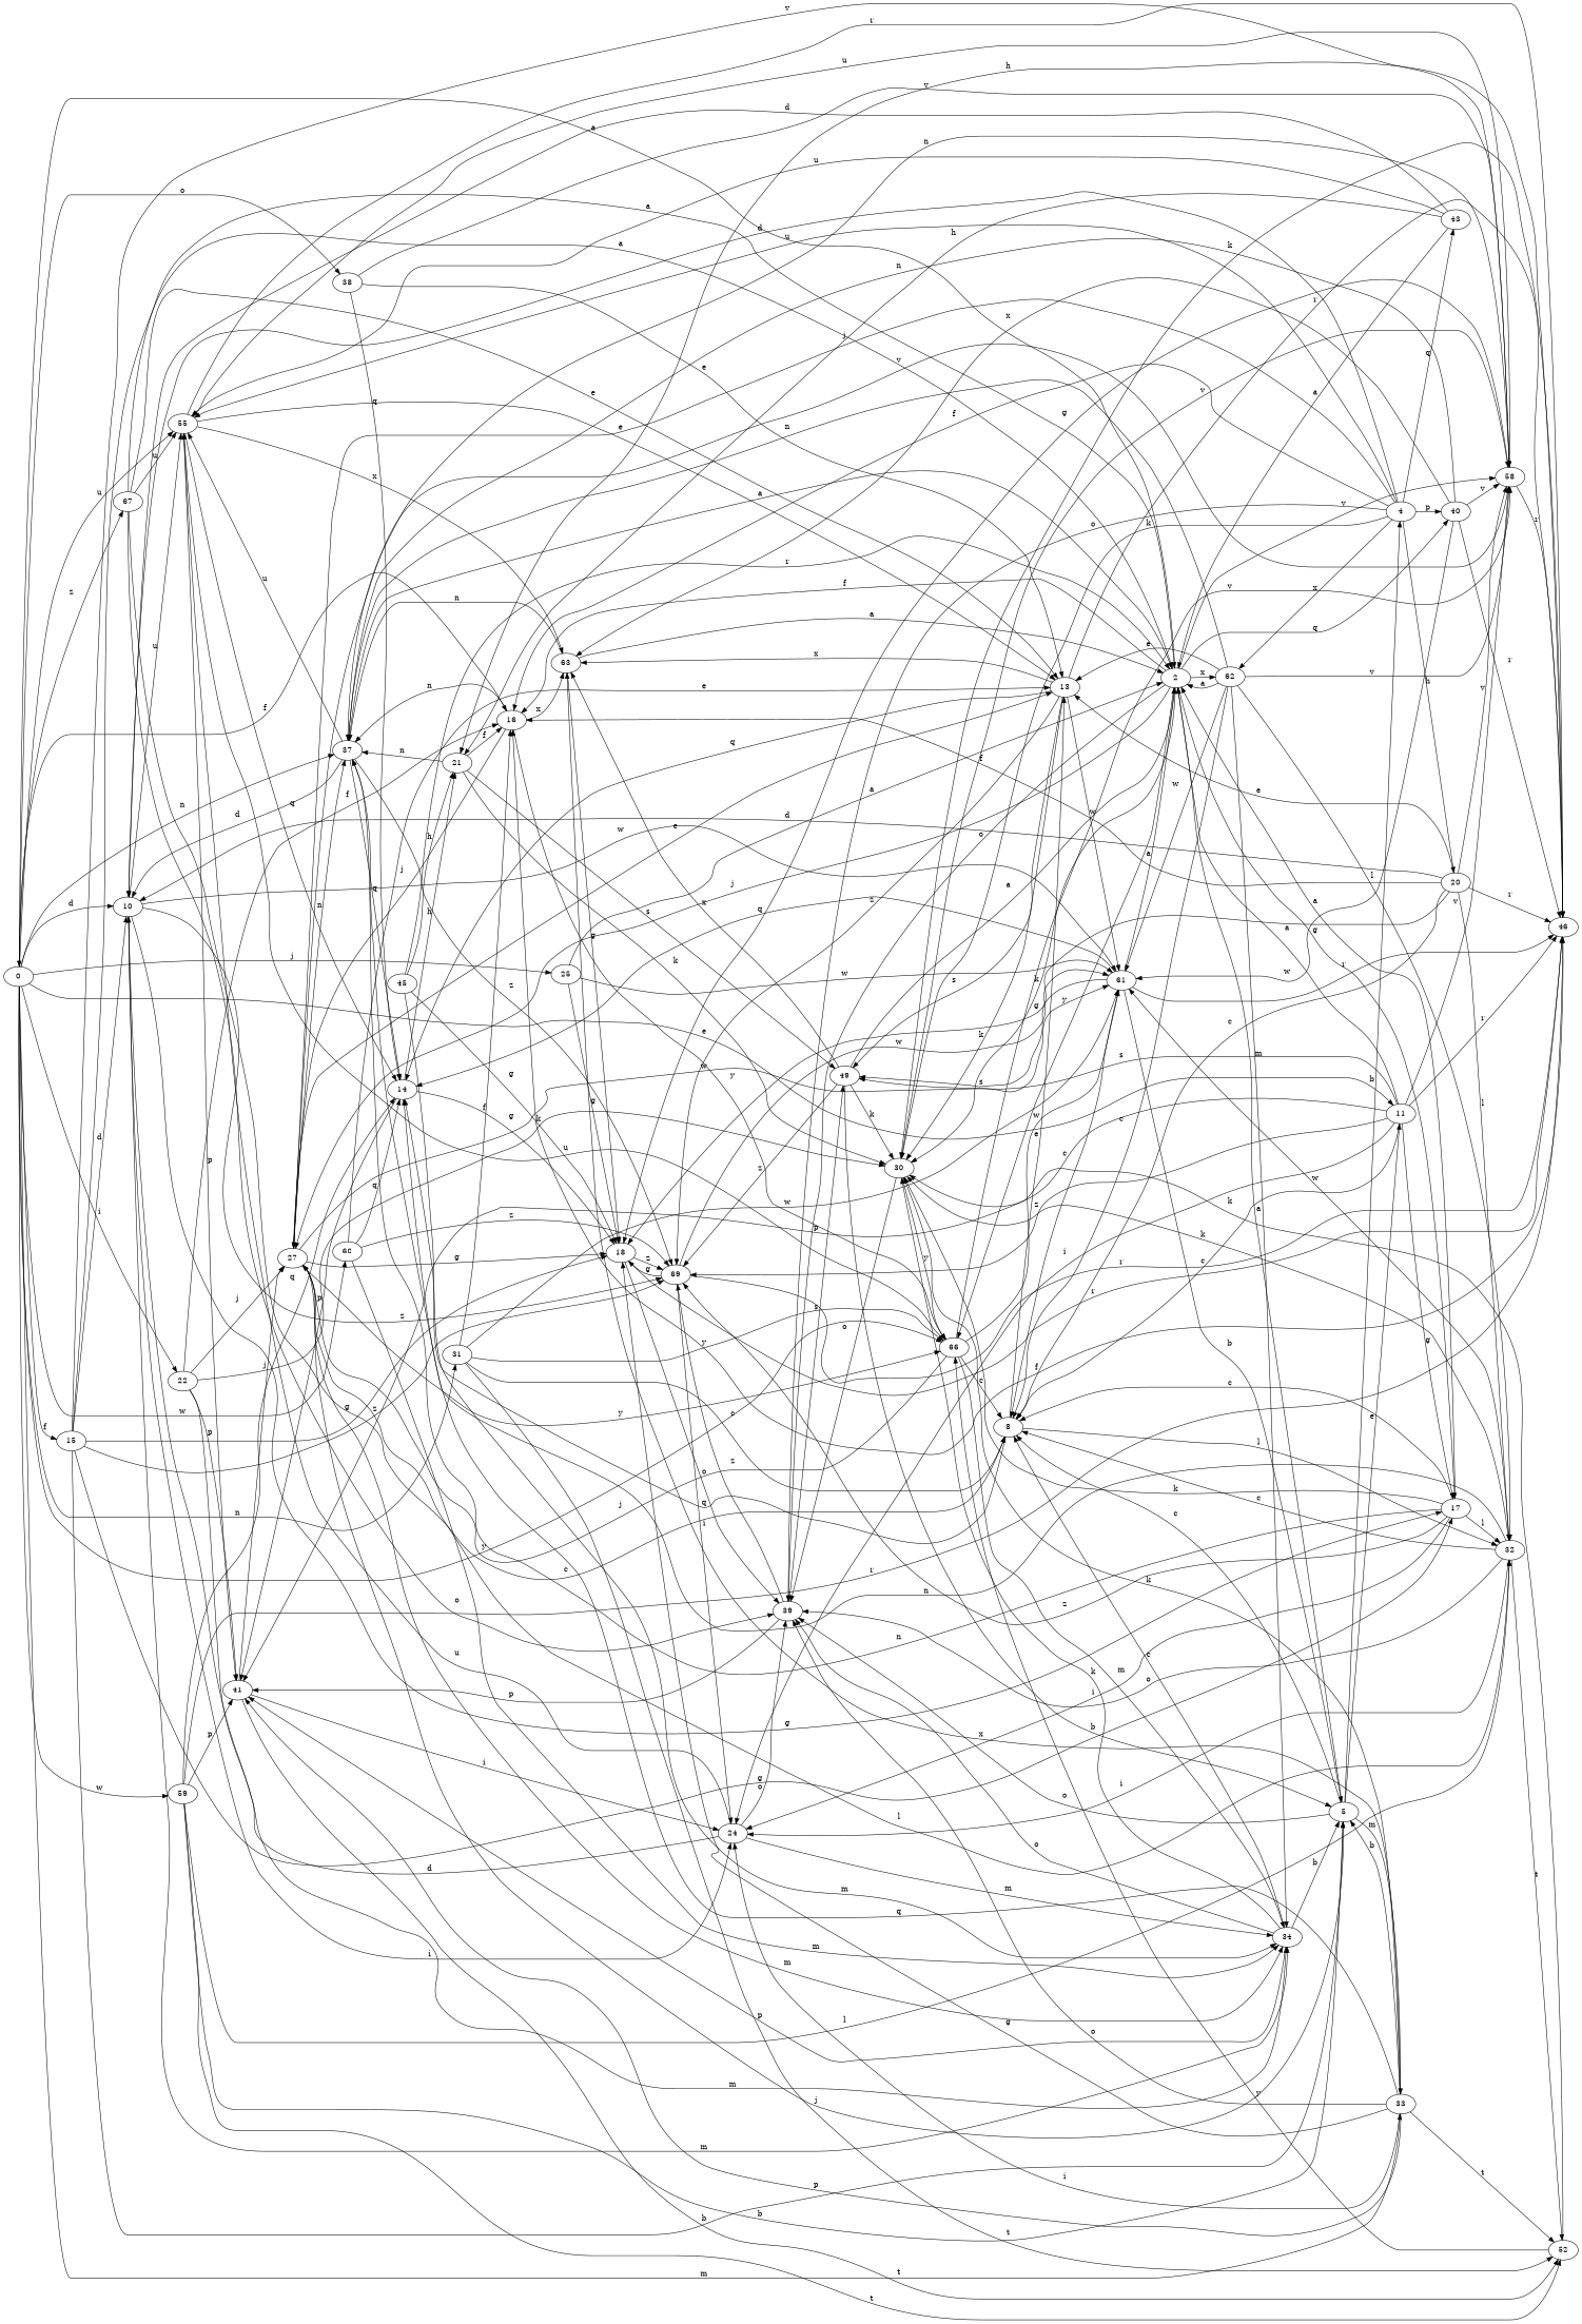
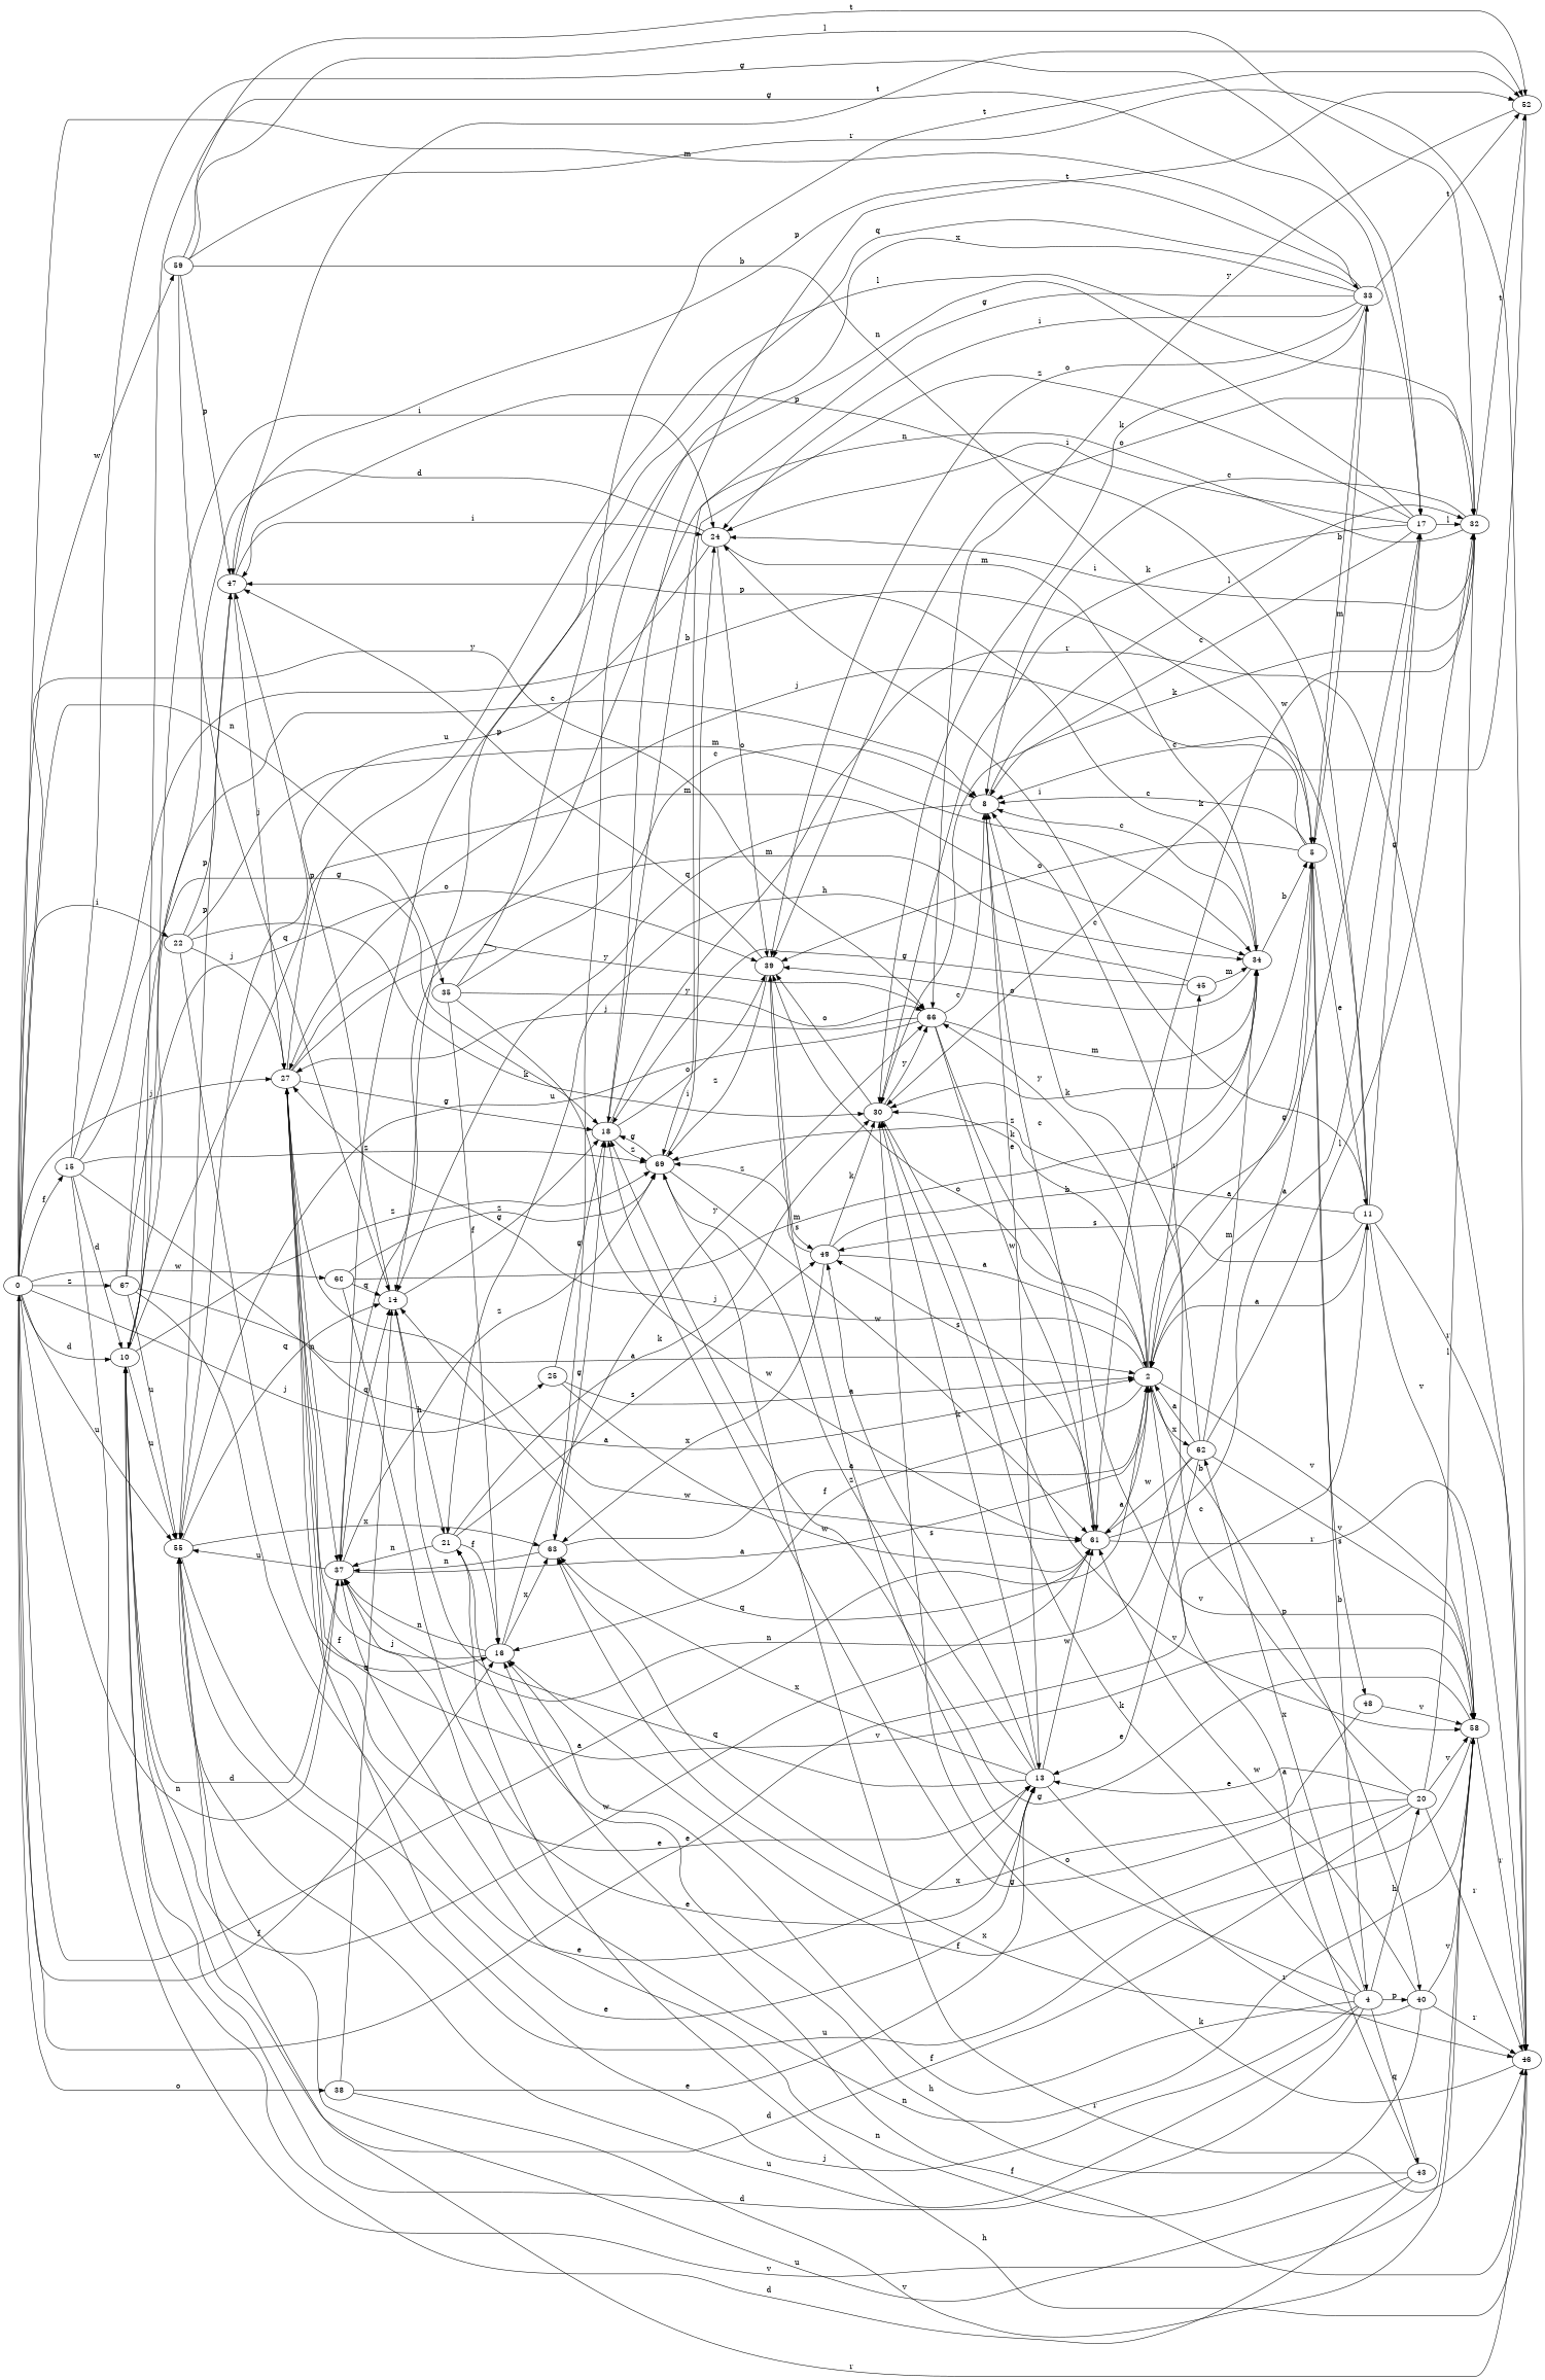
  strict digraph {
    rankdir=LR
    0
    10
    11
    15
    16
    22
    25
    27
    33
-   35 [label=31]
+   35
    37
    38
    55
    59
    60
    66
    67
    17
    24
    34
    61
    69
    2
    58
    8
-   41
+   41 [label=47]
    46
    49
    5
    18
    63
    30
    13
    32
    39
    n36 [label=14]
    52
    40
    45
    62
    21
    4
    20
    43
+   48
    0 -> 10 [label=d]
    0 -> 11 [label=e]
    0 -> 15 [label=f]
    0 -> 16 [label=f]
    0 -> 22 [label=i]
    0 -> 25 [label=j]
+   0 -> 27 [label=j]
    0 -> 33 [label=m]
    0 -> 35 [label=n]
    0 -> 37 [label=n]
    0 -> 38 [label=o]
    0 -> 55 [label=u]
    0 -> 59 [label=w]
    0 -> 60 [label=w]
    0 -> 66 [label=y]
    0 -> 67 [label=z]
    10 -> 55 [label=u]
    10 -> 17 [label=g]
    10 -> 24 [label=i]
    10 -> 34 [label=m]
    10 -> 61 [label=w]
    10 -> 69 [label=z]
    11 -> 17 [label=g]
    11 -> 24 [label=i]
    11 -> 69 [label=z]
    11 -> 2 [label=a]
    11 -> 58 [label=v]
    11 -> 8 [label=c]
    11 -> 41 [label=p]
    11 -> 46 [label=r]
    11 -> 49 [label=s]
    15 -> 10 [label=d]
    15 -> 17 [label=g]
    15 -> 69 [label=z]
    15 -> 2 [label=a]
    15 -> 58 [label=v]
    15 -> 5 [label=b]
    15 -> 18 [label=g]
    16 -> 27 [label=j]
    16 -> 37 [label=n]
    16 -> 66 [label=y]
    16 -> 63 [label=x]
    22 -> 16 [label=f]
    22 -> 27 [label=j]
    22 -> 34 [label=m]
    22 -> 41 [label=p]
    22 -> 30 [label=k]
    25 -> 61 [label=w]
    25 -> 2 [label=a]
    25 -> 18 [label=g]
    27 -> 37 [label=n]
    27 -> 66 [label=y]
    27 -> 34 [label=m]
    27 -> 61 [label=w]
    27 -> 58 [label=v]
    27 -> 18 [label=g]
    27 -> 13 [label=e]
    27 -> 32 [label=l]
    33 -> 24 [label=i]
    33 -> 41 [label=p]
    33 -> 5 [label=b]
    33 -> 18 [label=g]
    33 -> 63 [label=x]
    33 -> 30 [label=k]
    33 -> 39 [label=o]
    33 -> n36 [label=q]
    33 -> 52 [label=t]
    35 -> 16 [label=f]
    35 -> 66 [label=y]
    35 -> 61 [label=w]
    35 -> 8 [label=c]
    35 -> 52 [label=t]
    37 -> 10 [label=d]
    37 -> 55 [label=u]
    37 -> 69 [label=z]
    37 -> 2 [label=a]
    37 -> n36 [label=q]
    38 -> 58 [label=v]
    38 -> 13 [label=e]
    38 -> n36 [label=q]
    55 -> 41 [label=p]
    55 -> 46 [label=r]
    55 -> 63 [label=x]
    55 -> 13 [label=e]
    55 -> n36 [label=q]
    59 -> 41 [label=p]
    59 -> 46 [label=r]
    59 -> 5 [label=b]
    59 -> 32 [label=l]
    59 -> n36 [label=q]
    59 -> 52 [label=t]
    60 -> 34 [label=m]
    60 -> 69 [label=z]
    60 -> 13 [label=e]
    60 -> n36 [label=q]
    66 -> 27 [label=j]
    66 -> 55 [label=u]
    66 -> 34 [label=m]
    66 -> 61 [label=w]
    66 -> 58 [label=v]
    66 -> 8 [label=c]
    67 -> 55 [label=u]
    67 -> 2 [label=a]
    67 -> 8 [label=c]
    67 -> 13 [label=e]
    67 -> 39 [label=o]
    17 -> 37 [label=n]
    17 -> 24 [label=i]
    17 -> 69 [label=z]
    17 -> 2 [label=a]
    17 -> 8 [label=c]
    17 -> 30 [label=k]
    17 -> 32 [label=l]
    24 -> 10 [label=d]
    24 -> 55 [label=u]
    24 -> 34 [label=m]
    24 -> 39 [label=o]
    34 -> 8 [label=c]
    34 -> 41 [label=p]
    34 -> 5 [label=b]
    34 -> 30 [label=k]
    34 -> 39 [label=o]
    61 -> 2 [label=a]
    61 -> 8 [label=c]
    61 -> 46 [label=r]
    61 -> 49 [label=s]
    61 -> 5 [label=b]
    61 -> n36 [label=q]
    69 -> 24 [label=i]
    69 -> 61 [label=w]
    69 -> 46 [label=r]
    69 -> 18 [label=g]
    2 -> 0 [label=a]
    2 -> 16 [label=f]
    2 -> 27 [label=j]
    2 -> 66 [label=y]
    2 -> 17 [label=g]
    2 -> 58 [label=v]
    2 -> 30 [label=k]
    2 -> 39 [label=o]
-   2 -> 40 [label=q]
-   45 -> 2 [label=r]
+   2 -> 40 [label=p]
+   2 -> 45 [label=r]
    2 -> 62 [label=x]
    58 -> 37 [label=n]
    58 -> 55 [label=u]
    58 -> 46 [label=r]
    58 -> 18 [label=g]
    8 -> 13 [label=e]
    8 -> 32 [label=l]
    8 -> n36 [label=q]
    41 -> 27 [label=j]
    41 -> 24 [label=i]
    41 -> 52 [label=t]
    46 -> 16 [label=f]
    46 -> 30 [label=k]
    46 -> 21 [label=h]
    49 -> 69 [label=z]
    49 -> 2 [label=a]
    49 -> 5 [label=b]
    49 -> 63 [label=x]
    49 -> 30 [label=k]
    5 -> 11 [label=e]
    5 -> 27 [label=j]
    5 -> 33 [label=m]
    5 -> 2 [label=a]
    5 -> 8 [label=c]
    5 -> 39 [label=o]
    5 -> 4 [label=b]
+   5 -> 48 [label=s]
    18 -> 69 [label=z]
    18 -> 46 [label=r]
    18 -> 39 [label=o]
+   18 -> 52 [label=t]
    63 -> 37 [label=n]
    63 -> 2 [label=a]
    63 -> 18 [label=g]
    30 -> 66 [label=y]
    30 -> 58 [label=v]
    30 -> 39 [label=o]
    13 -> 61 [label=w]
    13 -> 69 [label=z]
    13 -> 46 [label=r]
    13 -> 49 [label=s]
    13 -> 63 [label=x]
    13 -> 30 [label=k]
    13 -> n36 [label=q]
    32 -> 37 [label=n]
    32 -> 24 [label=i]
    32 -> 61 [label=w]
    32 -> 8 [label=c]
    32 -> 30 [label=k]
    32 -> 39 [label=o]
    32 -> 52 [label=t]
    39 -> 69 [label=z]
    39 -> 41 [label=p]
    39 -> 49 [label=s]
    n36 -> 41 [label=p]
    n36 -> 18 [label=g]
    n36 -> 21 [label=h]
    52 -> 66 [label=y]
    52 -> 30 [label=k]
    40 -> 37 [label=n]
    40 -> 61 [label=w]
    40 -> 58 [label=v]
    40 -> 46 [label=r]
    40 -> 63 [label=x]
    45 -> 34 [label=m]
    45 -> 18 [label=g]
    45 -> 21 [label=h]
    62 -> 37 [label=n]
    62 -> 34 [label=m]
    62 -> 61 [label=w]
    62 -> 2 [label=a]
    62 -> 58 [label=v]
    62 -> 8 [label=c]
    62 -> 13 [label=e]
    62 -> 32 [label=l]
    21 -> 16 [label=f]
    21 -> 37 [label=n]
    21 -> 49 [label=s]
    21 -> 30 [label=k]
    4 -> 10 [label=d]
    4 -> 16 [label=f]
    4 -> 27 [label=j]
    4 -> 55 [label=u]
    4 -> 30 [label=k]
    4 -> 39 [label=o]
    4 -> 40 [label=p]
    4 -> 62 [label=x]
    4 -> 20 [label=h]
    4 -> 43 [label=q]
    20 -> 10 [label=d]
    20 -> 16 [label=f]
    20 -> 58 [label=v]
    20 -> 8 [label=c]
    20 -> 46 [label=r]
    20 -> 18 [label=g]
    20 -> 13 [label=e]
    20 -> 32 [label=l]
    43 -> 10 [label=d]
    43 -> 55 [label=u]
    43 -> 2 [label=a]
    43 -> 21 [label=h]
+   48 -> 58 [label=v]
+   48 -> 63 [label=x]
  }
